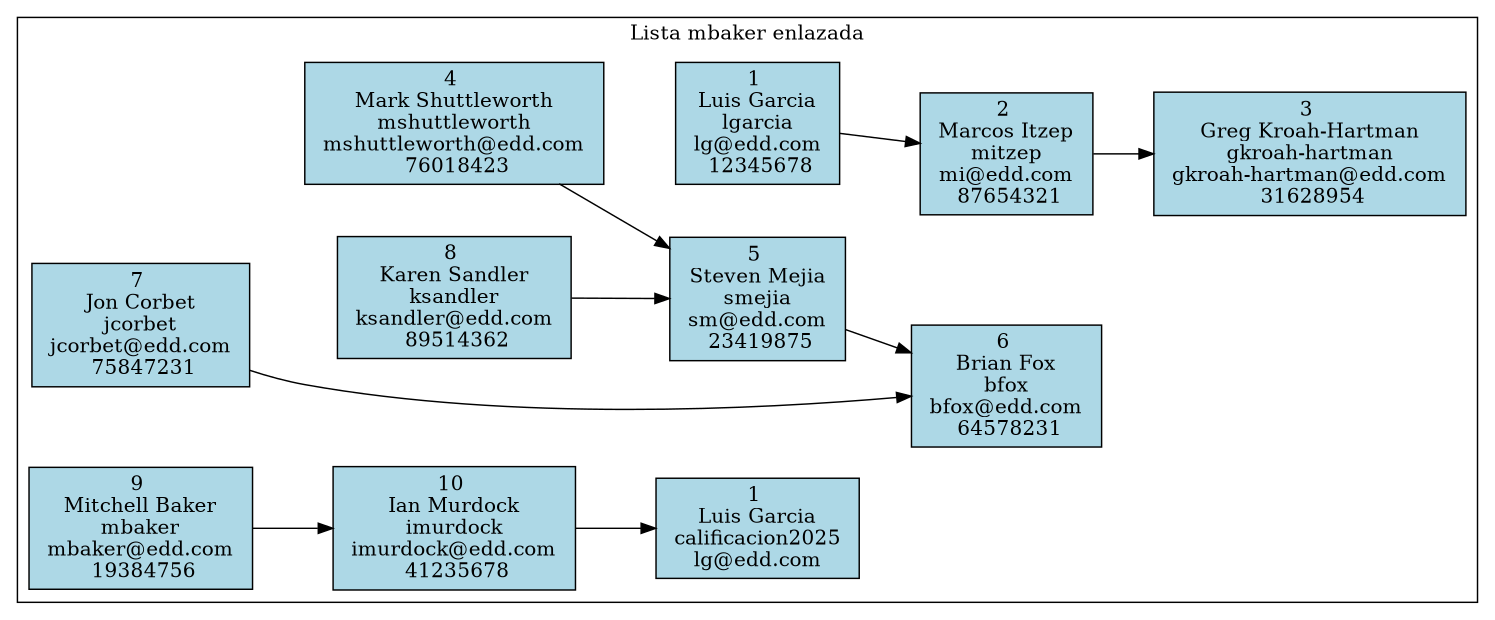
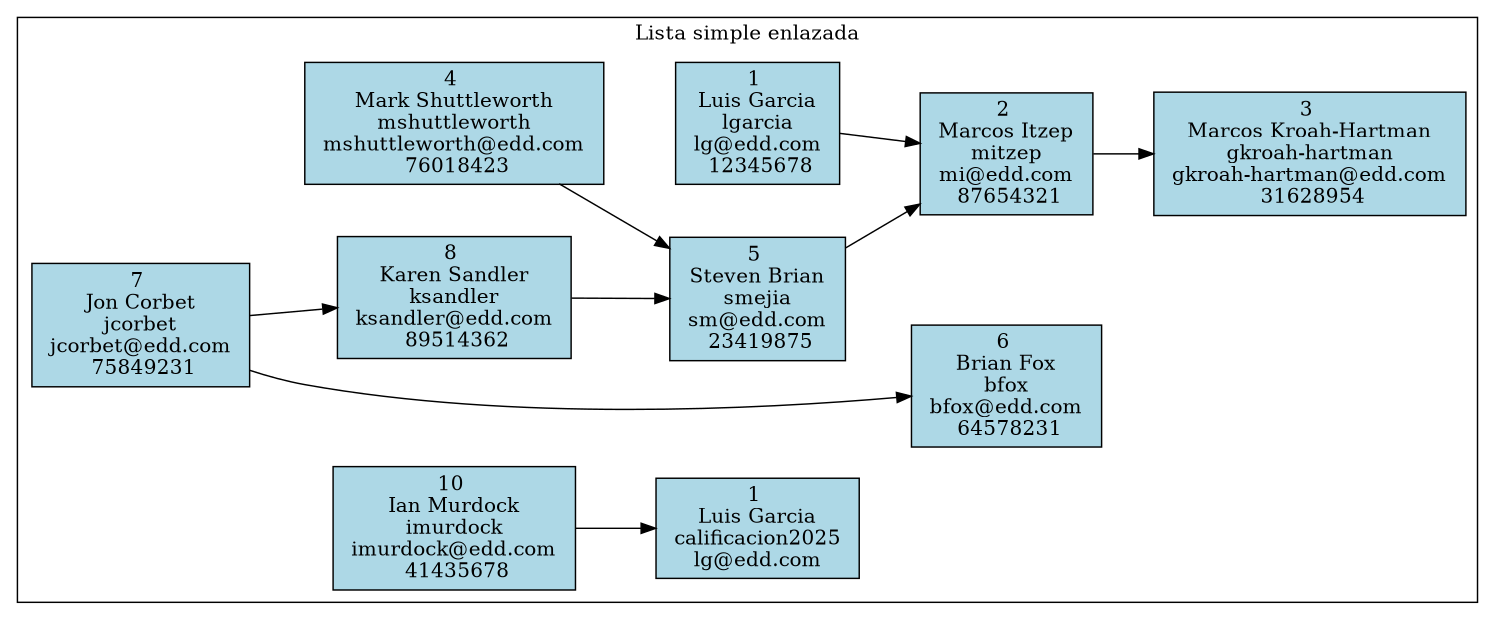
  digraph {
    nodesep=0.5
    rankdir=LR
    node [fillcolor=lightblue shape=record style=filled]
    n1 [label="{1 \n Luis Garcia \n lgarcia \n lg@edd.com \n 12345678}"]
    n2 [label="{2 \n Marcos Itzep \n mitzep \n mi@edd.com \n 87654321}"]
-   n3 [label="{3 \n Greg Kroah-Hartman \n gkroah-hartman \n gkroah-hartman@edd.com \n 31628954}"]
+   n3 [label="{3 \n Marcos Kroah-Hartman \n gkroah-hartman \n gkroah-hartman@edd.com \n 31628954}"]
    n4 [label="{4 \n Mark Shuttleworth \n mshuttleworth \n mshuttleworth@edd.com \n 76018423}"]
-   n5 [label="{5 \n Steven Mejia \n smejia \n sm@edd.com \n 23419875}"]
+   n5 [label="{5 \n Steven Brian \n smejia \n sm@edd.com \n 23419875}"]
    n6 [label="{6 \n Brian Fox \n bfox \n bfox@edd.com \n 64578231}"]
-   n7 [label="{7 \n Jon Corbet \n jcorbet \n jcorbet@edd.com \n 75847231}"]
+   n7 [label="{7 \n Jon Corbet \n jcorbet \n jcorbet@edd.com \n 75849231}"]
    n8 [label="{8 \n Karen Sandler \n ksandler \n ksandler@edd.com \n 89514362}"]
-   n9 [label="{9 \n Mitchell Baker \n mbaker \n mbaker@edd.com \n 19384756}"]
-   n10 [label="{10 \n Ian Murdock \n imurdock \n imurdock@edd.com \n 41235678}"]
+   n10 [label="{10 \n Ian Murdock \n imurdock \n imurdock@edd.com \n 41435678}"]
    n11 [label="{1 \n Luis Garcia \n calificacion2025 \n lg@edd.com \n }"]
    subgraph cluster_1 {
      color=black
      fillcolor=white
      fontsize=14
-     label="Lista mbaker enlazada"
+     label="Lista simple enlazada"
      style=filled
      n1
      n2
      n3
      n4
      n5
      n6
      n7
      n8
-     n9
      n10
      n11
    }
    n1 -> n2
    n2 -> n3
    n4 -> n5
-   n5 -> n6
+   n5 -> n2
    n7 -> n6
+   n7 -> n8
    n8 -> n5
-   n9 -> n10
    n10 -> n11
  }
